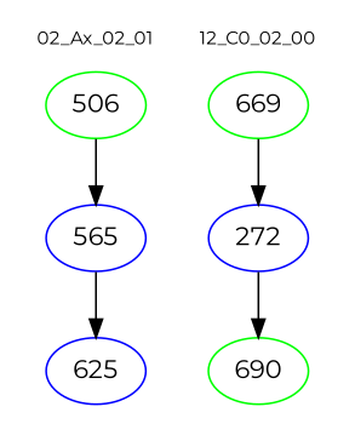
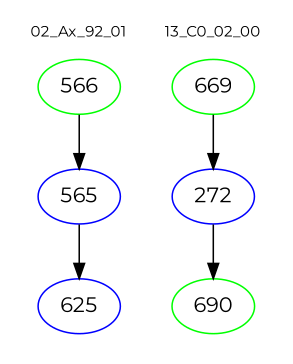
  digraph {
    fontname=Montserrat
    node [color=green fontname=Montserrat]
    edge [color=black fontname=Montserrat]
-   n1 [label=506]
+   n1 [label=566]
    n2 [color=blue label=565]
    n3 [color=blue label=625]
    n4 [label=669]
    n5 [color=blue label=272]
    n6 [label=690]
    subgraph cluster_1 {
      color=white
      fontsize=10
-     label="02_Ax_02_01"
+     label="02_Ax_92_01"
      n1
      n2
      n3
    }
    subgraph cluster_2 {
      color=white
      fontsize=10
-     label="12_C0_02_00"
+     label="13_C0_02_00"
      n4
      n5
      n6
    }
    n1 -> n2
    n2 -> n3
    n4 -> n5
    n5 -> n6
  }
